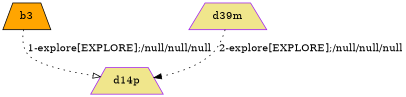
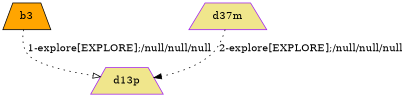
  digraph {
    node [color=purple fillcolor=khaki shape=trapezium style=filled]
    edge [style=dotted]
    b3 [color=black fillcolor=orange]
-   d13p [label=d14p]
-   d39m
+   d13p
+   d39m [label=d37m]
    b3 -> d13p [arrowhead=onormal label="1-explore[EXPLORE];/null/null/null"]
    d39m -> d13p [arrowhead=normal label="2-explore[EXPLORE];/null/null/null"]
  }
